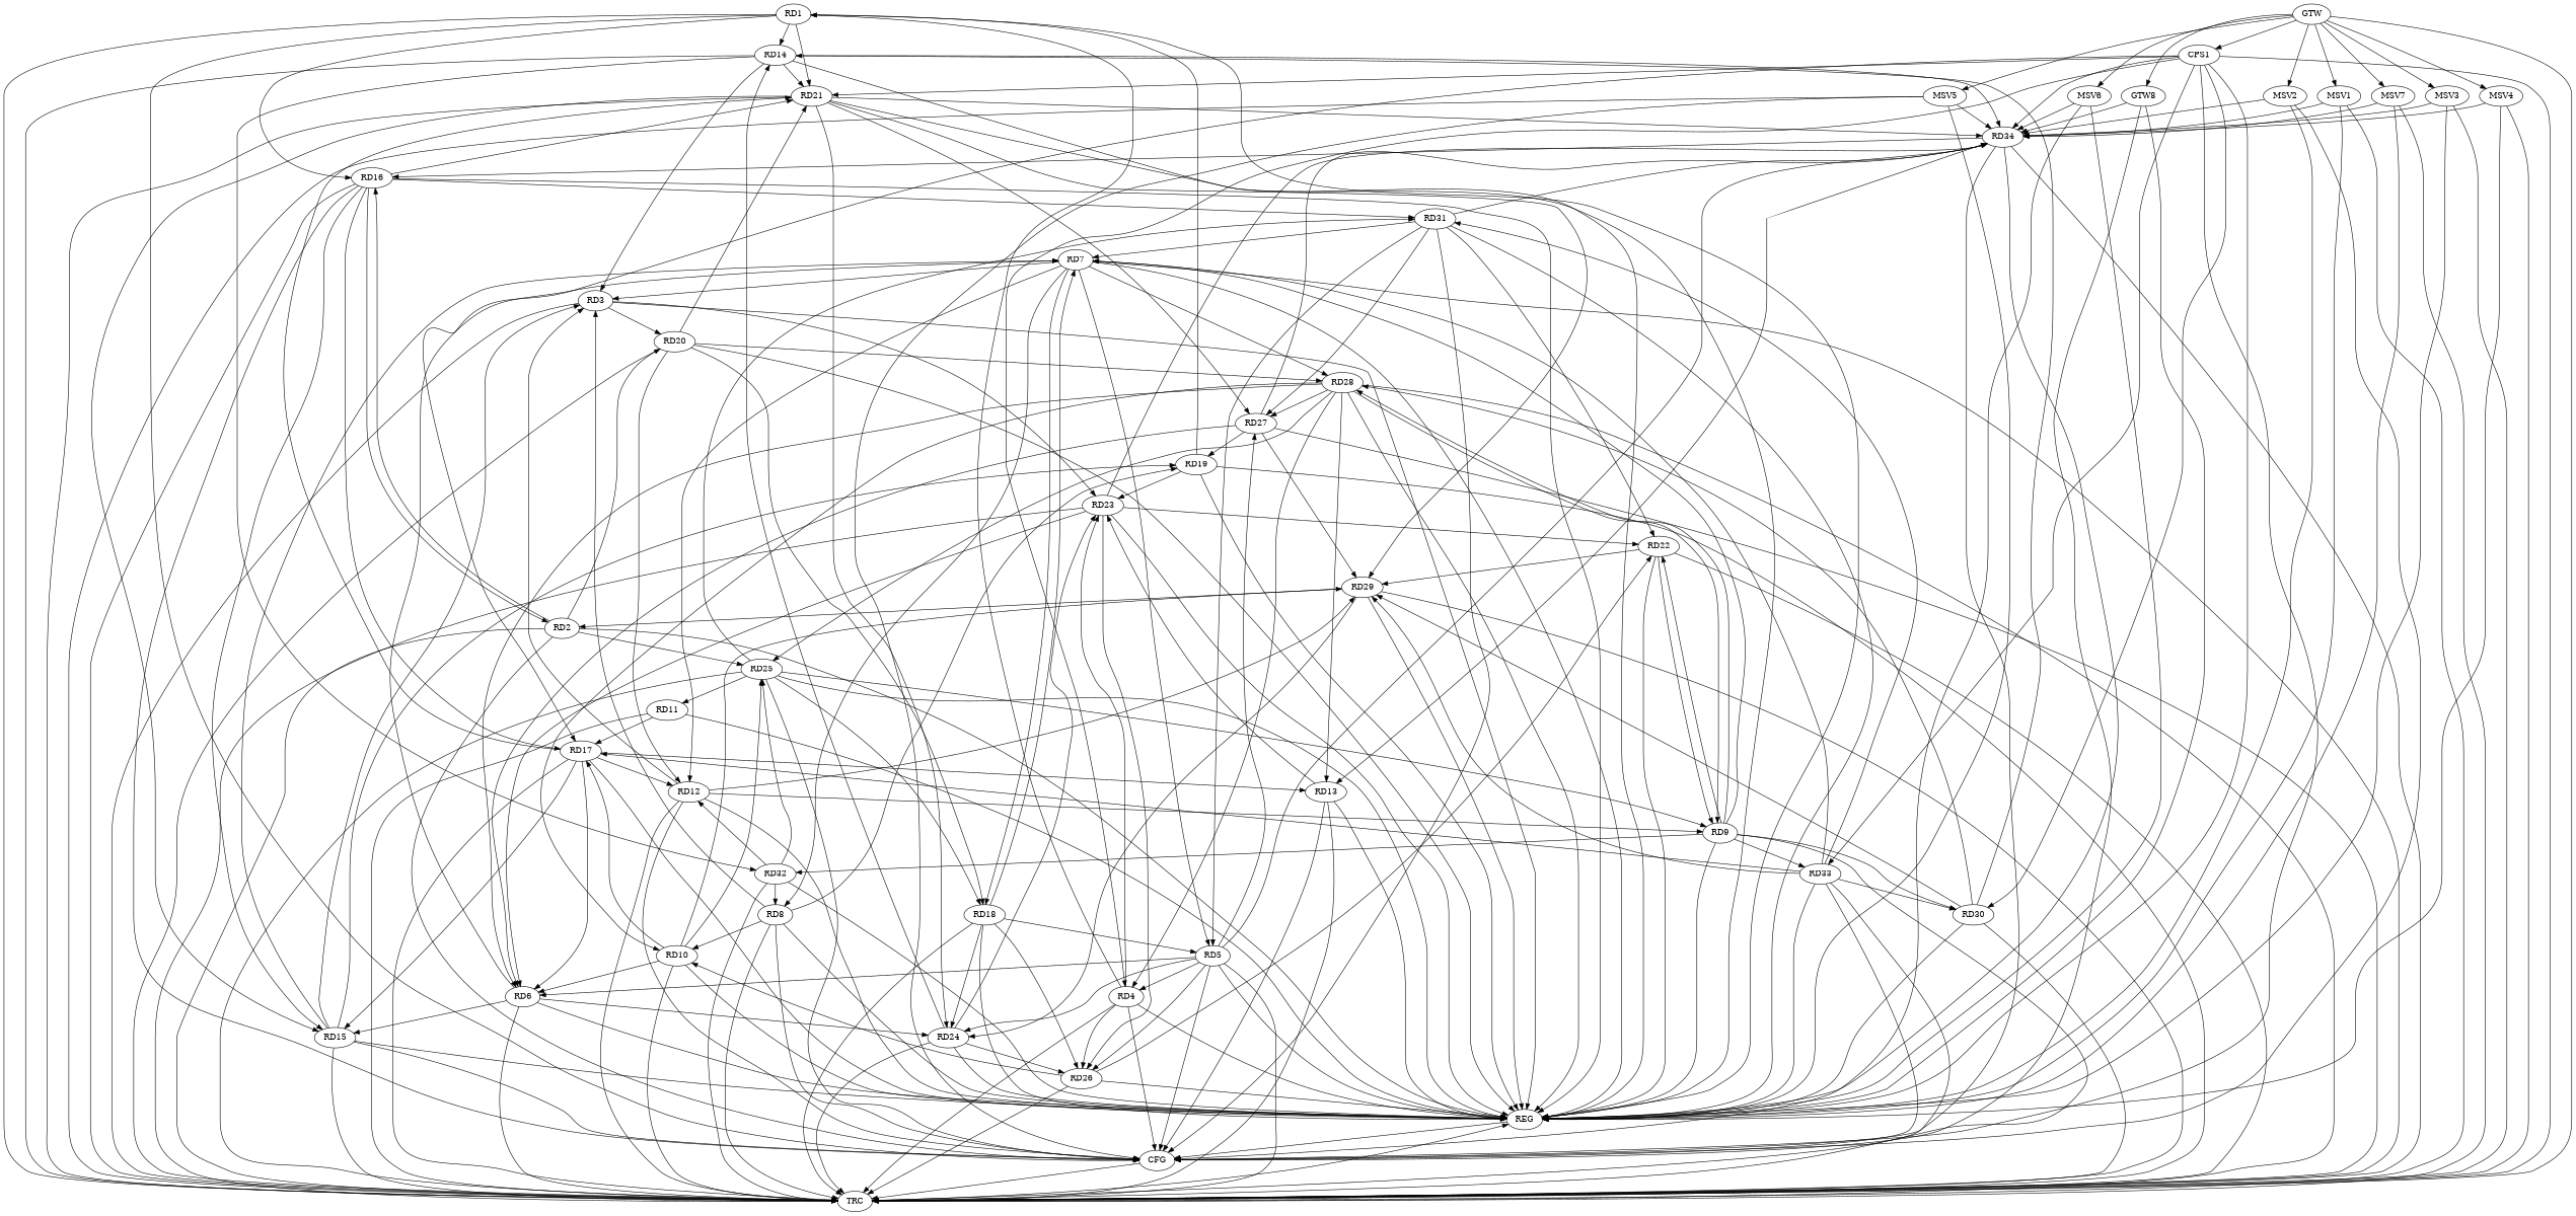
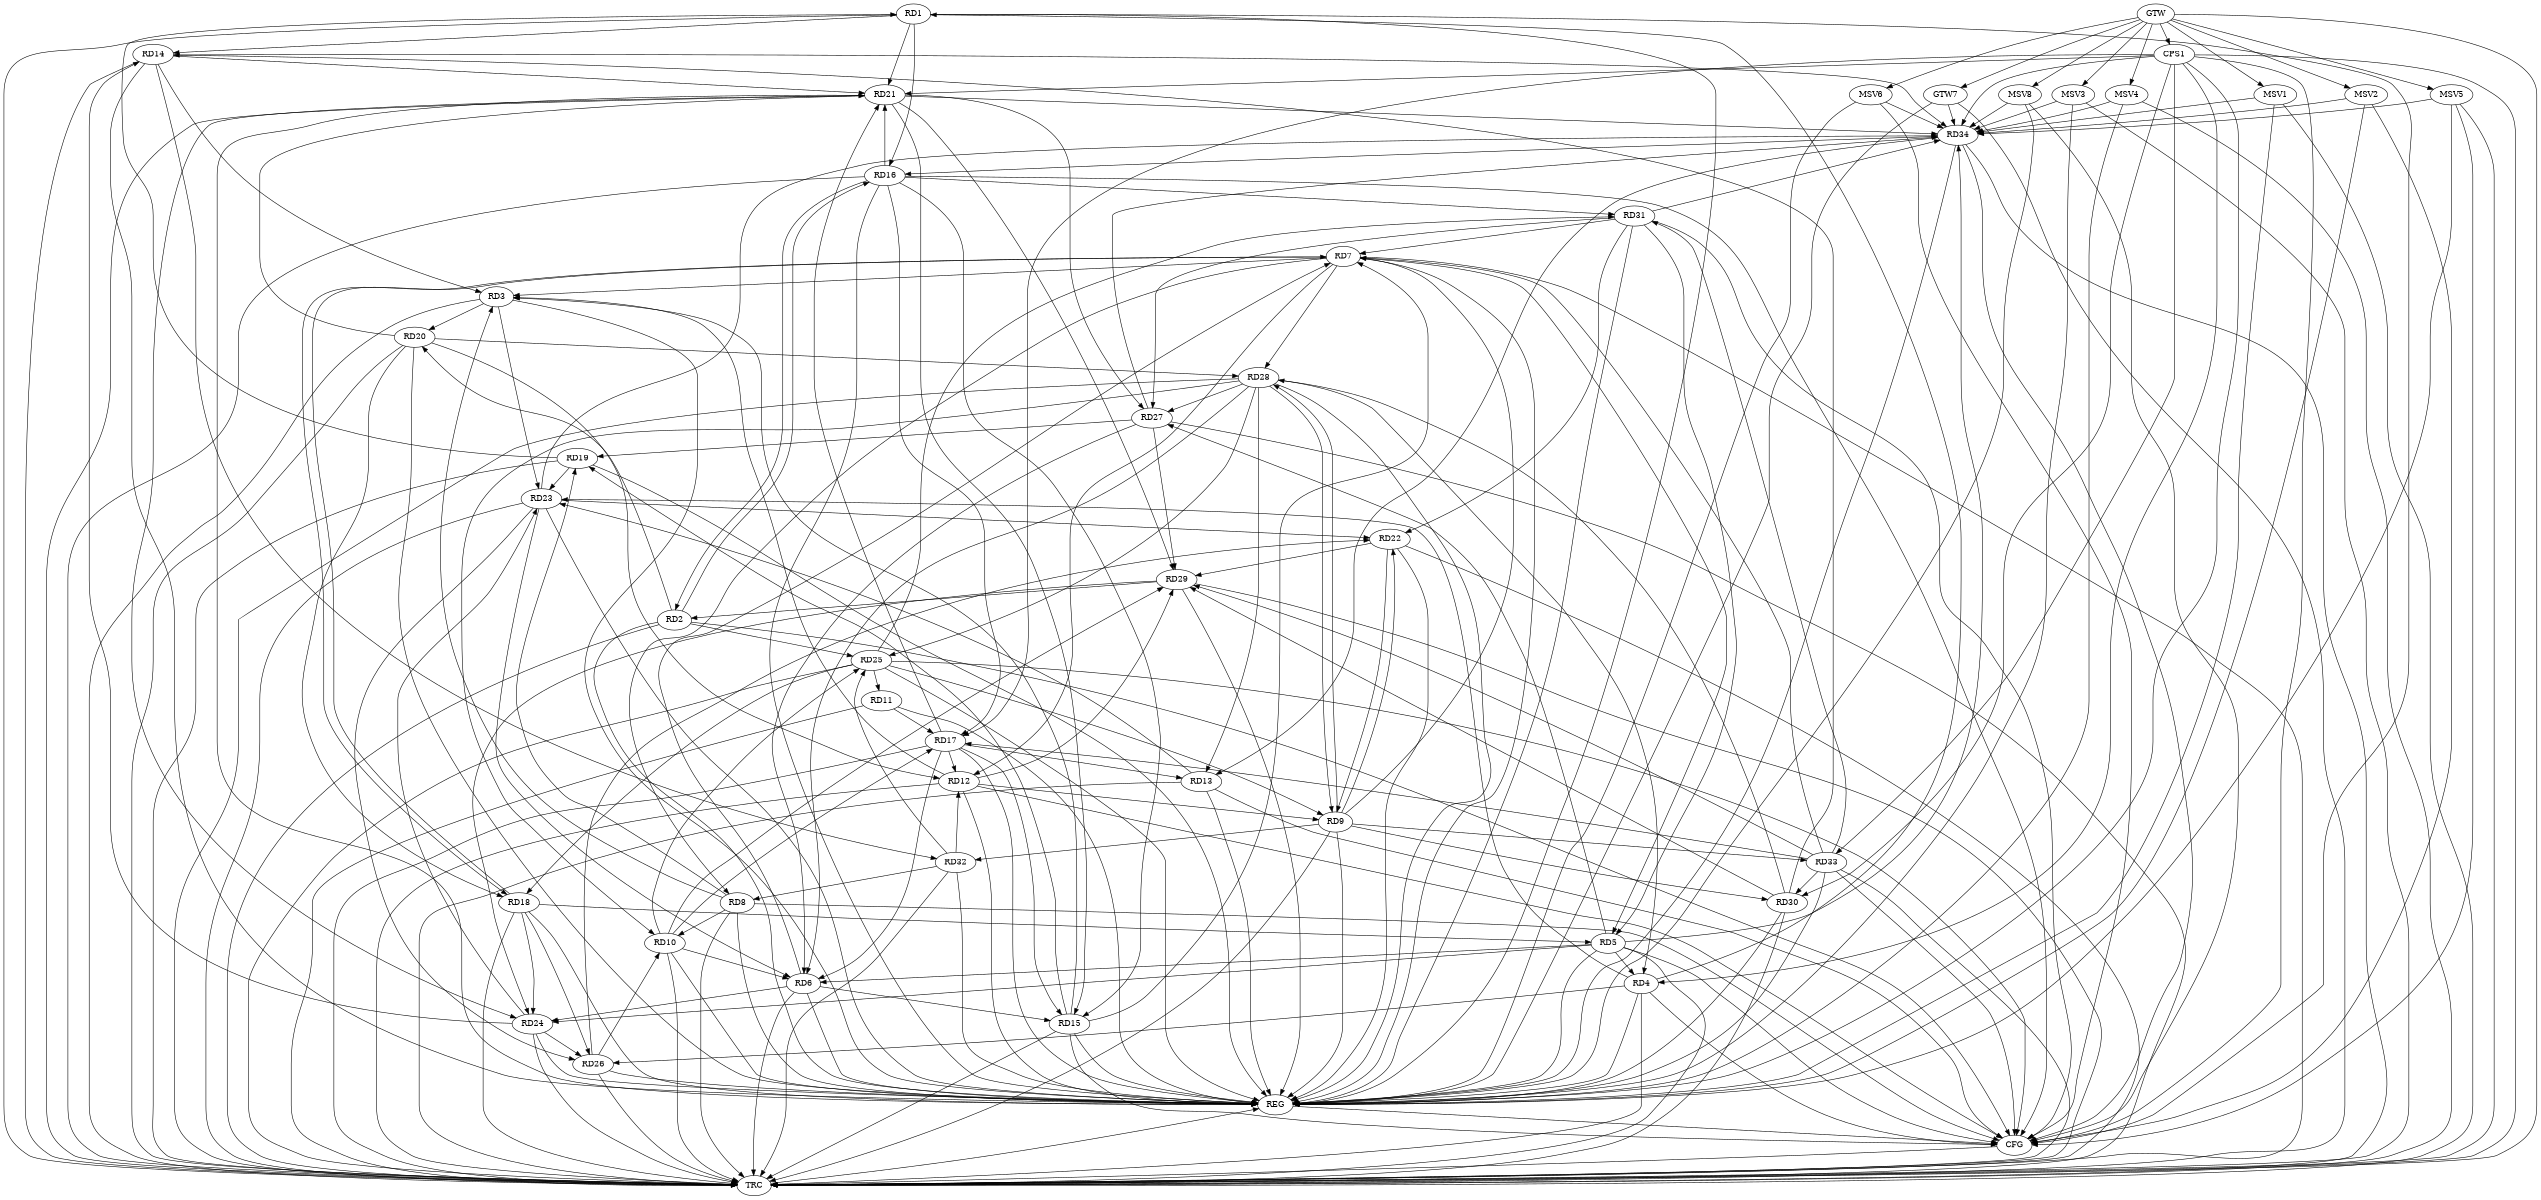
  strict digraph {
    fontname="DejaVu Serif"
    node [fontname="DejaVu Serif"]
    edge [fontname="DejaVu Serif"]
    n1 [label=RD1]
    n2 [label=RD14]
    n3 [label=RD16]
    n4 [label=RD21]
    n5 [label=REG]
    n6 [label=CFG]
    n7 [label=TRC]
    n8 [label=RD3]
    n9 [label=RD34]
    n10 [label=RD32]
    n11 [label=RD2]
    n12 [label=RD15]
    n13 [label=RD17]
    n14 [label=RD31]
    n15 [label=RD24]
    n16 [label=RD27]
    n17 [label=RD29]
    n18 [label=RD20]
    n19 [label=RD25]
    n20 [label=RD12]
    n21 [label=RD18]
    n22 [label=RD28]
    n23 [label=RD9]
    n24 [label=RD11]
    n25 [label=RD23]
    n26 [label=RD26]
    n27 [label=RD6]
    n28 [label=RD22]
    n29 [label=RD4]
    n30 [label=RD10]
    n31 [label=RD5]
    n32 [label=RD7]
    n33 [label=RD19]
    n34 [label=RD13]
    n35 [label=RD8]
    n36 [label=RD30]
    n37 [label=RD33]
    n38 [label=CPS1]
    n39 [label=GTW]
    n40 [label=MSV1]
    n41 [label=MSV2]
    n42 [label=MSV3]
    n43 [label=MSV4]
    n44 [label=MSV5]
    n45 [label=MSV6]
-   n46 [label=MSV7]
-   n47 [label=GTW8]
+   n46 [label=GTW7]
+   n47 [label=MSV8]
    n1 -> n2
    n1 -> n3
    n1 -> n4
    n1 -> n5
    n1 -> n6
    n1 -> n7
    n2 -> n4
    n2 -> n5
    n2 -> n7
    n2 -> n8
    n2 -> n9
    n2 -> n10
    n3 -> n4
    n3 -> n5
    n3 -> n6
    n3 -> n7
    n3 -> n11
    n3 -> n12
    n3 -> n13
    n3 -> n14
    n4 -> n5
    n4 -> n7
    n4 -> n9
    n4 -> n12
    n4 -> n15
    n4 -> n16
    n4 -> n17
    n5 -> n6
    n6 -> n7
    n7 -> n5
    n8 -> n5
    n8 -> n7
    n8 -> n18
    n8 -> n25
    n9 -> n3
    n9 -> n5
    n9 -> n6
    n9 -> n7
    n9 -> n34
    n10 -> n5
    n10 -> n7
    n10 -> n19
    n10 -> n20
    n10 -> n35
    n11 -> n3
    n11 -> n5
    n11 -> n6
    n11 -> n7
    n11 -> n18
    n11 -> n19
    n12 -> n5
    n12 -> n6
    n12 -> n7
    n12 -> n8
    n12 -> n32
    n12 -> n33
    n13 -> n4
    n13 -> n5
    n13 -> n7
    n13 -> n12
    n13 -> n20
    n13 -> n27
    n13 -> n34
    n14 -> n5
    n14 -> n6
    n14 -> n9
    n14 -> n16
    n14 -> n28
    n14 -> n31
    n14 -> n32
    n15 -> n2
    n15 -> n5
    n15 -> n7
    n15 -> n25
    n15 -> n26
    n16 -> n7
    n16 -> n9
    n16 -> n17
    n16 -> n27
    n16 -> n33
    n17 -> n5
    n17 -> n7
    n17 -> n11
    n17 -> n15
    n18 -> n4
    n18 -> n5
    n18 -> n7
    n18 -> n20
    n18 -> n21
    n18 -> n22
    n19 -> n5
    n19 -> n6
    n19 -> n7
    n19 -> n14
    n19 -> n21
    n19 -> n23
    n19 -> n24
    n20 -> n5
    n20 -> n6
    n20 -> n7
    n20 -> n8
    n20 -> n17
    n20 -> n23
    n21 -> n5
    n21 -> n7
    n21 -> n15
    n21 -> n26
    n21 -> n31
    n21 -> n32
    n22 -> n5
    n22 -> n7
    n22 -> n16
    n22 -> n19
    n22 -> n23
    n22 -> n27
    n22 -> n29
    n22 -> n30
    n22 -> n34
    n23 -> n5
    n23 -> n7
    n23 -> n10
    n23 -> n22
    n23 -> n28
    n23 -> n32
    n23 -> n36
    n23 -> n37
    n24 -> n5
    n24 -> n7
    n24 -> n13
    n25 -> n5
    n25 -> n7
    n25 -> n9
    n25 -> n26
    n25 -> n27
    n25 -> n28
    n26 -> n5
    n26 -> n7
    n26 -> n28
    n26 -> n30
    n27 -> n5
    n27 -> n7
    n27 -> n12
    n27 -> n15
    n27 -> n32
    n28 -> n5
    n28 -> n7
    n28 -> n17
    n28 -> n23
    n29 -> n1
    n29 -> n5
    n29 -> n6
    n29 -> n7
    n29 -> n25
    n29 -> n26
    n30 -> n5
    n30 -> n7
    n30 -> n13
    n30 -> n17
    n30 -> n19
    n30 -> n27
    n31 -> n5
    n31 -> n6
    n31 -> n7
    n31 -> n9
    n31 -> n15
    n31 -> n16
-   n31 -> n26
    n31 -> n27
    n31 -> n29
    n32 -> n5
    n32 -> n7
    n32 -> n8
    n32 -> n20
    n32 -> n21
    n32 -> n22
    n32 -> n31
    n32 -> n35
    n33 -> n1
    n33 -> n5
    n33 -> n7
    n33 -> n25
    n34 -> n5
    n34 -> n6
    n34 -> n7
    n34 -> n25
    n35 -> n5
    n35 -> n6
    n35 -> n7
    n35 -> n8
    n35 -> n30
    n35 -> n33
    n36 -> n2
    n36 -> n5
    n36 -> n7
    n36 -> n17
    n36 -> n22
    n37 -> n5
    n37 -> n6
    n37 -> n7
    n37 -> n13
    n37 -> n14
    n37 -> n17
    n37 -> n32
    n37 -> n36
    n38 -> n4
    n38 -> n5
    n38 -> n6
    n38 -> n7
    n38 -> n9
    n38 -> n13
    n38 -> n29
    n38 -> n36
    n38 -> n37
    n39 -> n7
    n39 -> n38
    n39 -> n40
    n39 -> n41
    n39 -> n42
    n39 -> n43
    n39 -> n44
    n39 -> n45
    n39 -> n46
    n39 -> n47
    n40 -> n5
    n40 -> n7
    n40 -> n9
    n41 -> n5
    n41 -> n6
    n41 -> n9
    n42 -> n5
    n42 -> n7
    n42 -> n9
    n43 -> n5
    n43 -> n7
    n43 -> n9
    n44 -> n5
    n44 -> n6
    n44 -> n7
    n44 -> n9
    n45 -> n5
    n45 -> n6
    n45 -> n9
    n46 -> n5
    n46 -> n7
    n46 -> n9
    n47 -> n5
    n47 -> n6
    n47 -> n9
  }
